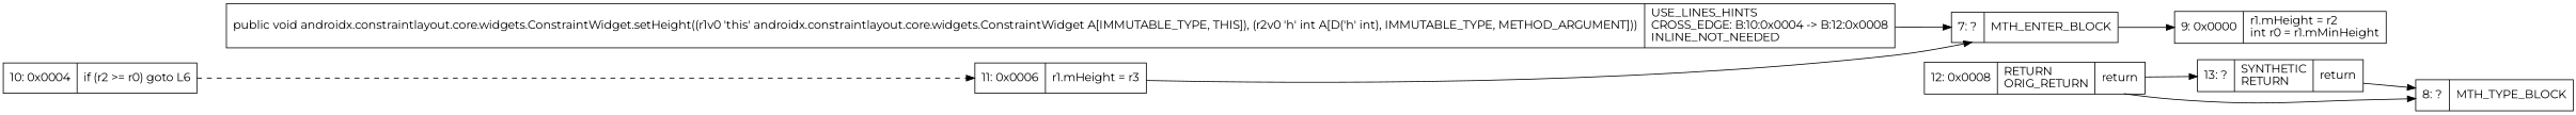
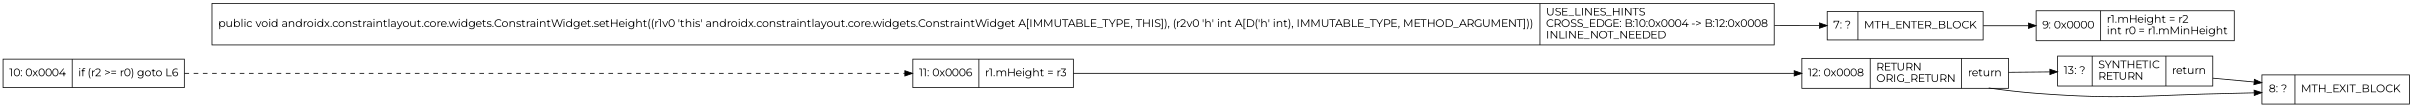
  digraph {
    fontname=Montserrat
    rankdir=LR
    node [fontname=Montserrat shape=record]
    edge [fontname=Montserrat]
    n1 [label="{7\:\ ?|MTH_ENTER_BLOCK\l}"]
    n2 [label="{9\:\ 0x0000|r1.mHeight = r2\lint r0 = r1.mMinHeight\l}"]
    n3 [label="{10\:\ 0x0004|if (r2 \>= r0) goto L6\l}"]
    n4 [label="{11\:\ 0x0006|r1.mHeight = r3\l}"]
    n5 [label="{12\:\ 0x0008|RETURN\lORIG_RETURN\l|return\l}"]
    n6 [label="{13\:\ ?|SYNTHETIC\lRETURN\l|return\l}"]
-   n7 [label="{8\:\ ?|MTH_TYPE_BLOCK\l}"]
+   n7 [label="{8\:\ ?|MTH_EXIT_BLOCK\l}"]
    n8 [label="{public void androidx.constraintlayout.core.widgets.ConstraintWidget.setHeight((r1v0 'this' androidx.constraintlayout.core.widgets.ConstraintWidget A[IMMUTABLE_TYPE, THIS]), (r2v0 'h' int A[D('h' int), IMMUTABLE_TYPE, METHOD_ARGUMENT]))  | USE_LINES_HINTS\lCROSS_EDGE: B:10:0x0004 \-\> B:12:0x0008\lINLINE_NOT_NEEDED\l}"]
    n1 -> n2
    n3 -> n4 [style=dashed]
-   n4 -> n1
+   n4 -> n5
    n5 -> n6
    n5 -> n7
    n6 -> n7
    n8 -> n1
  }
